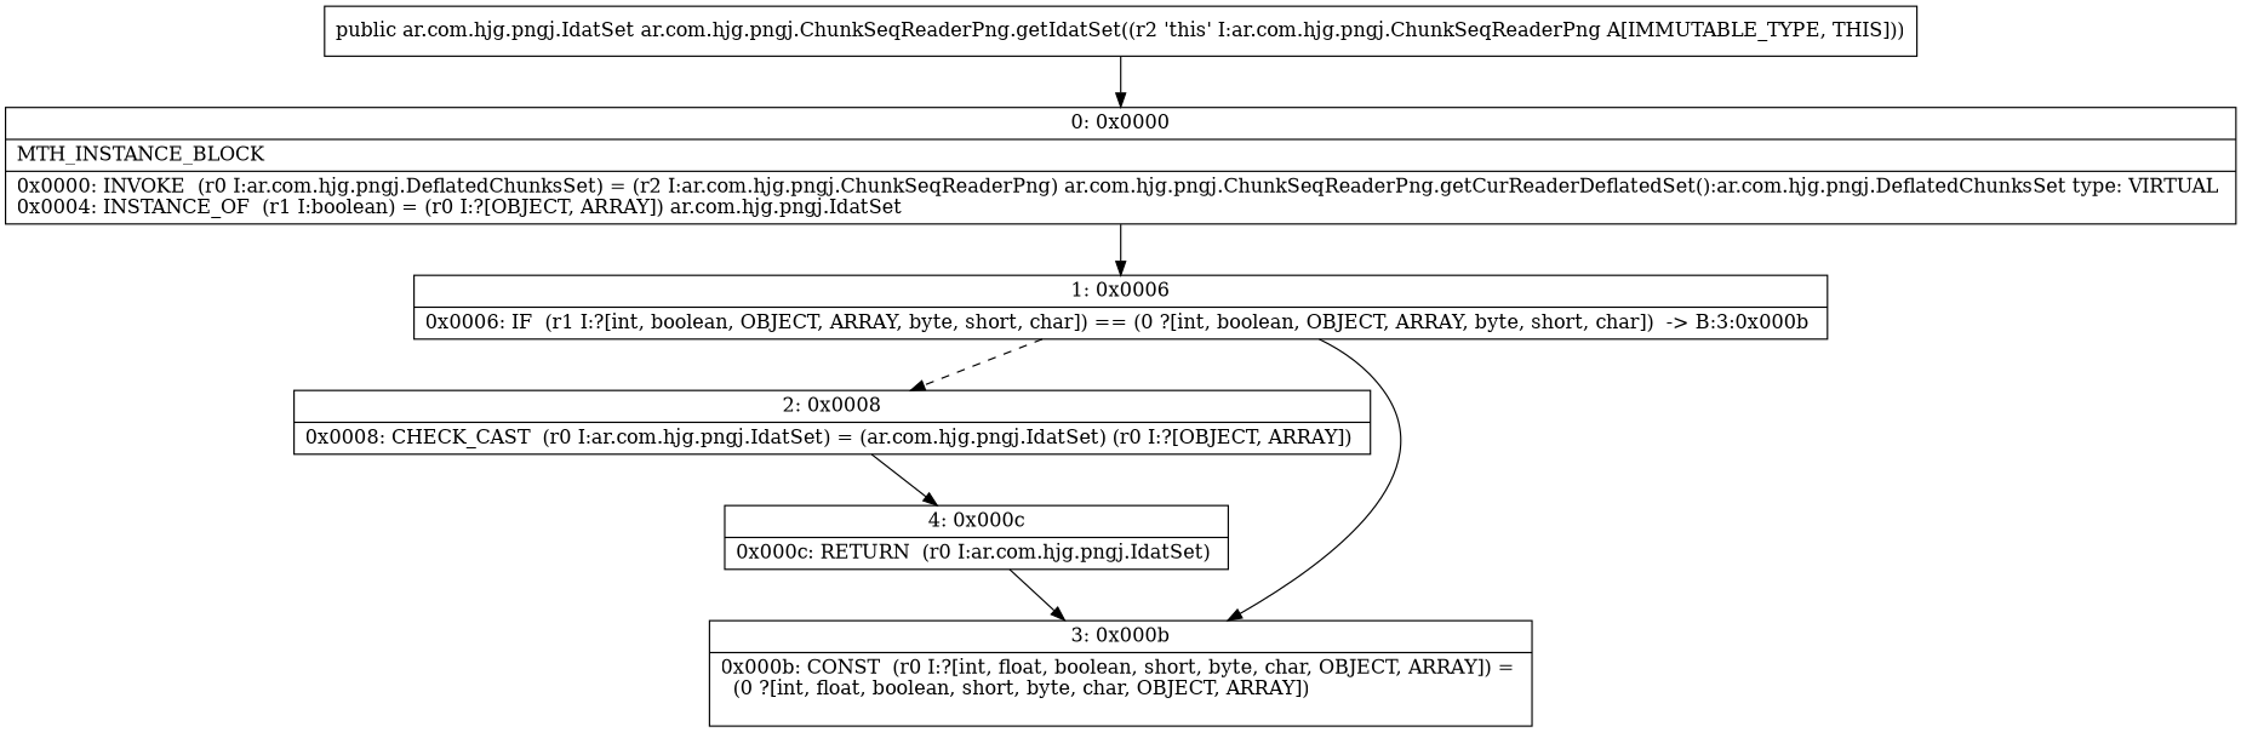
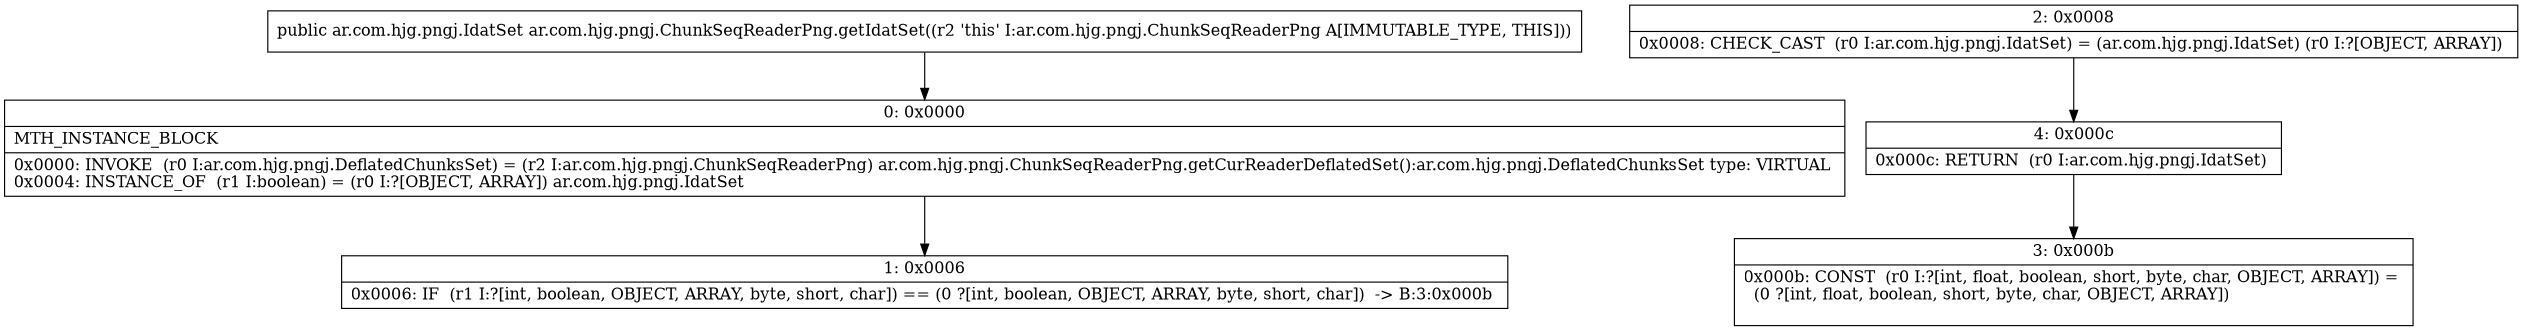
  digraph {
    node [shape=record]
    n1 [label="{0\:\ 0x0000|MTH_INSTANCE_BLOCK\l|0x0000: INVOKE  (r0 I:ar.com.hjg.pngj.DeflatedChunksSet) = (r2 I:ar.com.hjg.pngj.ChunkSeqReaderPng) ar.com.hjg.pngj.ChunkSeqReaderPng.getCurReaderDeflatedSet():ar.com.hjg.pngj.DeflatedChunksSet type: VIRTUAL \l0x0004: INSTANCE_OF  (r1 I:boolean) = (r0 I:?[OBJECT, ARRAY]) ar.com.hjg.pngj.IdatSet \l}"]
    n2 [label="{1\:\ 0x0006|0x0006: IF  (r1 I:?[int, boolean, OBJECT, ARRAY, byte, short, char]) == (0 ?[int, boolean, OBJECT, ARRAY, byte, short, char])  \-\> B:3:0x000b \l}"]
    n3 [label="{2\:\ 0x0008|0x0008: CHECK_CAST  (r0 I:ar.com.hjg.pngj.IdatSet) = (ar.com.hjg.pngj.IdatSet) (r0 I:?[OBJECT, ARRAY]) \l}"]
    n4 [label="{3\:\ 0x000b|0x000b: CONST  (r0 I:?[int, float, boolean, short, byte, char, OBJECT, ARRAY]) = \l  (0 ?[int, float, boolean, short, byte, char, OBJECT, ARRAY])\l \l}"]
    n5 [label="{4\:\ 0x000c|0x000c: RETURN  (r0 I:ar.com.hjg.pngj.IdatSet) \l}"]
    n6 [label="{public ar.com.hjg.pngj.IdatSet ar.com.hjg.pngj.ChunkSeqReaderPng.getIdatSet((r2 'this' I:ar.com.hjg.pngj.ChunkSeqReaderPng A[IMMUTABLE_TYPE, THIS])) }"]
    n1 -> n2
-   n2 -> n3 [style=dashed]
-   n2 -> n4
    n3 -> n5
    n5 -> n4
    n6 -> n1
  }
